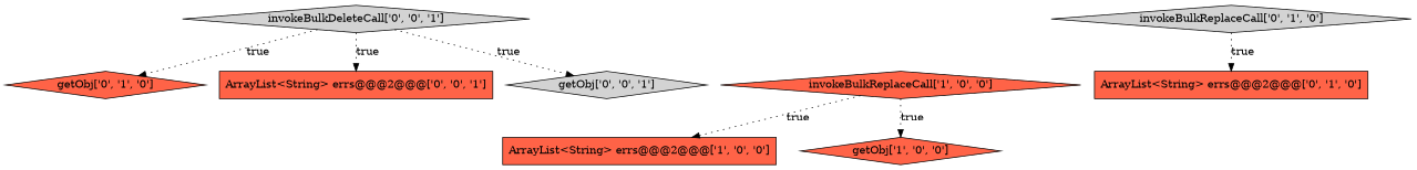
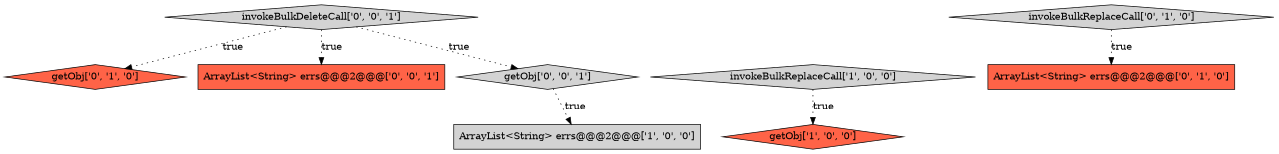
  digraph {
    node [fillcolor=tomato shape=diamond style=filled]
    edge [style=dotted]
    n1 [label="getObj['0', '1', '0']"]
    n2 [label="ArrayList<String> errs@@@2@@@['0', '0', '1']" shape=box]
-   n3 [label="invokeBulkReplaceCall['1', '0', '0']"]
-   n4 [label="ArrayList<String> errs@@@2@@@['1', '0', '0']" shape=box]
+   n3 [fillcolor=lightgray label="invokeBulkReplaceCall['1', '0', '0']"]
+   n4 [fillcolor=lightgray label="ArrayList<String> errs@@@2@@@['1', '0', '0']" shape=box]
    n5 [label="getObj['1', '0', '0']"]
    n6 [fillcolor=lightgray label="invokeBulkReplaceCall['0', '1', '0']"]
    n7 [label="ArrayList<String> errs@@@2@@@['0', '1', '0']" shape=box]
    n8 [fillcolor=lightgray label="getObj['0', '0', '1']"]
    n9 [fillcolor=lightgray label="invokeBulkDeleteCall['0', '0', '1']"]
-   n3 -> n4 [label=true]
+   n8 -> n4 [label=true]
    n3 -> n5 [label=true]
    n6 -> n7 [label=true]
    n9 -> n1 [label=true]
    n9 -> n2 [label=true]
    n9 -> n8 [label=true]
  }
